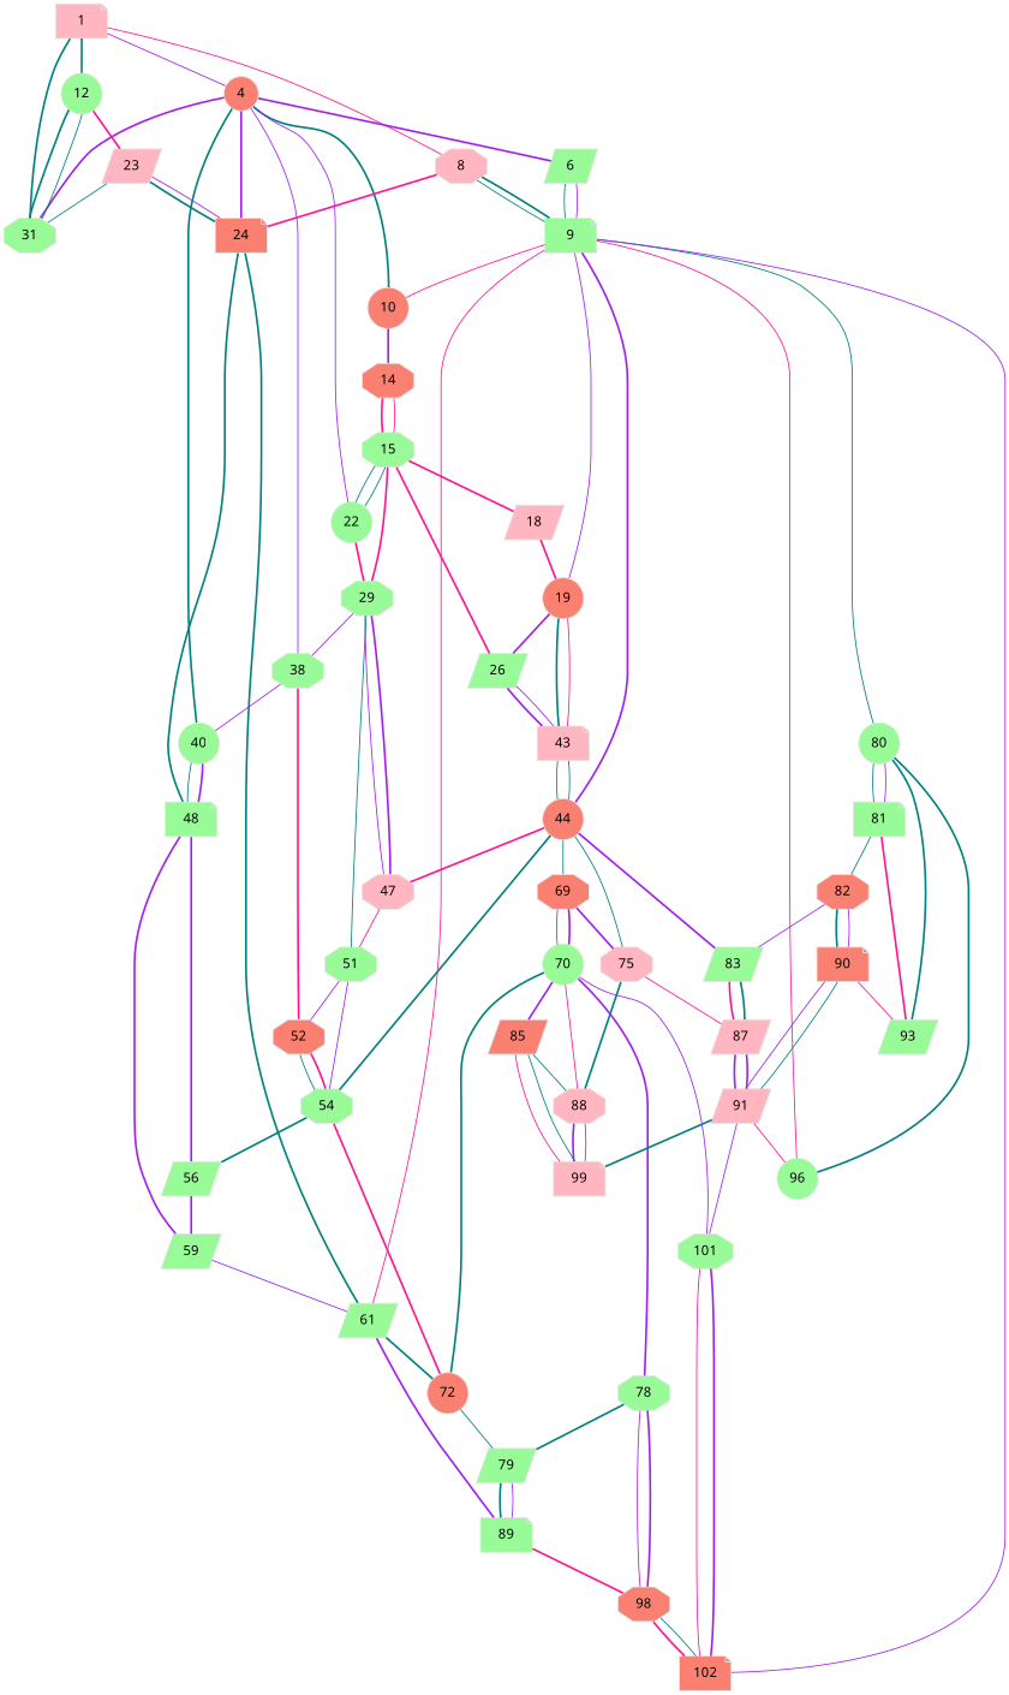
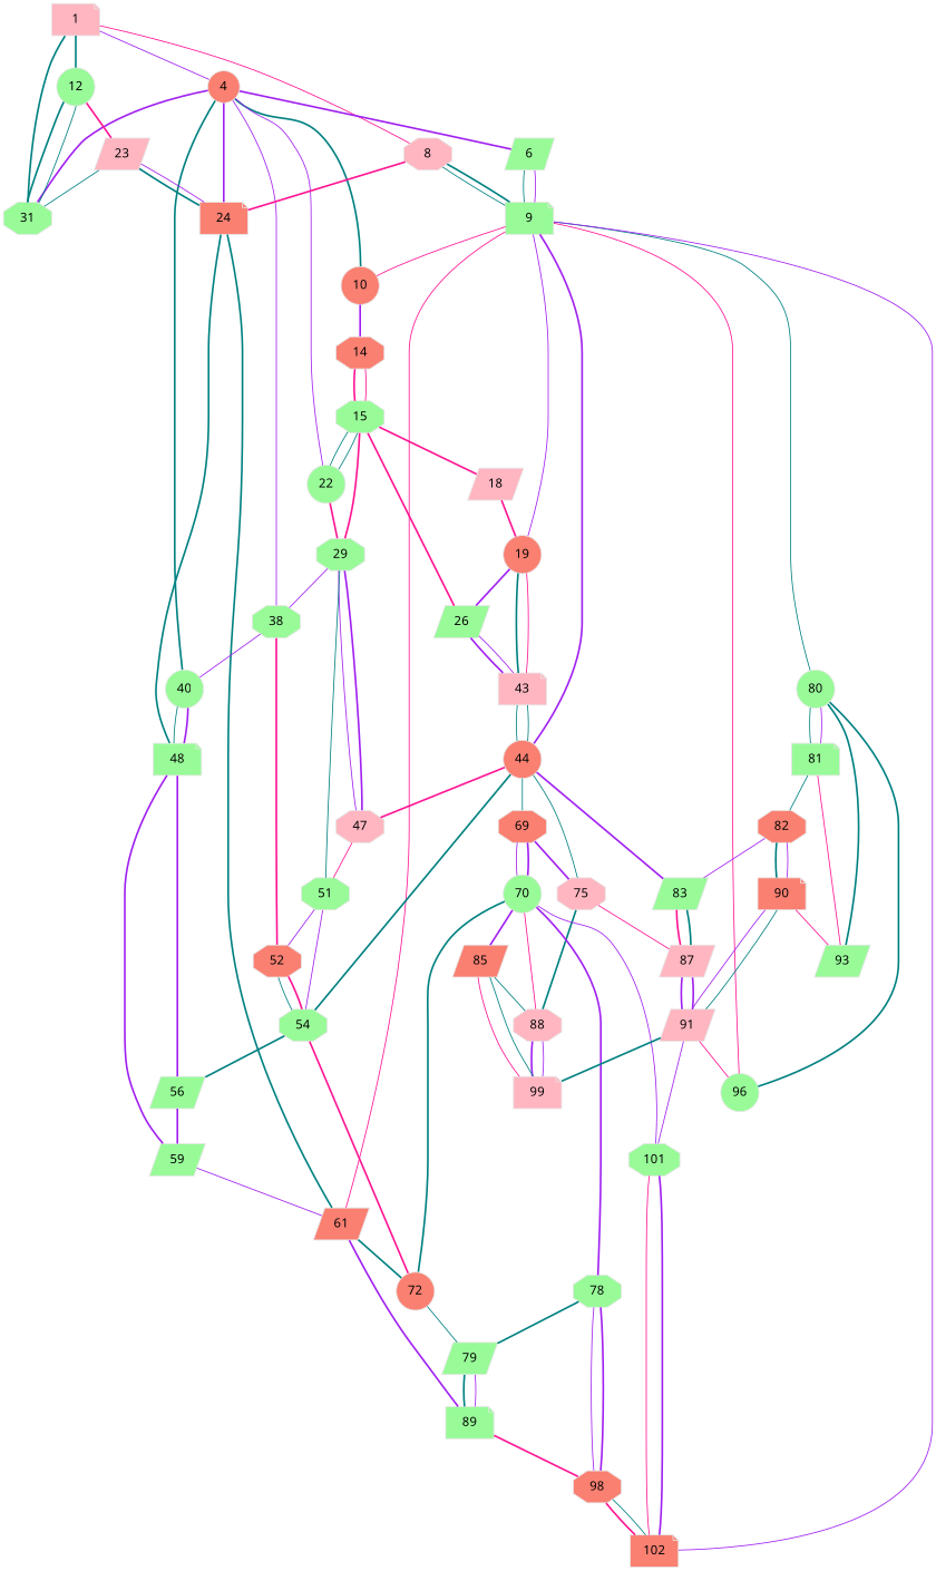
  graph {
    fontname="Noto Sans"
    node [color=gray90 fillcolor=palegreen fontname="Noto Sans" shape=octagon style=filled]
    edge [color=purple fontname="Noto Sans" style=bold]
    1 [fillcolor=lightpink shape=note super="+2+7"]
    4 [fillcolor=salmon shape=circle super="+5+21"]
    8 [fillcolor=lightpink]
    12 [shape=circle super="+13"]
    31 [super="+32"]
    6 [shape=parallelogram]
    10 [fillcolor=salmon shape=circle]
    22 [shape=circle]
    24 [fillcolor=salmon shape=note super="+25+42"]
    38 [super="+39"]
    40 [shape=circle super="+41"]
    9 [shape=note super="+65+11"]
    23 [fillcolor=lightpink shape=parallelogram]
    14 [fillcolor=salmon]
    29 [super="+30"]
-   61 [shape=parallelogram super="+62"]
+   61 [fillcolor=salmon shape=parallelogram super="+62"]
    48 [shape=note super="+49"]
    52 [fillcolor=salmon]
    19 [fillcolor=salmon shape=circle super="+20"]
    44 [fillcolor=salmon shape=circle super="+45"]
    80 [shape=circle super="+94"]
    96 [shape=circle]
    102 [fillcolor=salmon shape=note]
    26 [shape=parallelogram super="+27"]
    43 [fillcolor=lightpink shape=note]
    47 [fillcolor=lightpink]
    54 [super="+55+63"]
    69 [fillcolor=salmon]
    75 [fillcolor=lightpink super="+84"]
    83 [shape=parallelogram]
    72 [fillcolor=salmon shape=circle super="+73"]
    89 [shape=note]
    81 [shape=note super="+92"]
    93 [shape=parallelogram]
    15 [super="+16"]
    18 [fillcolor=lightpink shape=parallelogram]
    51 [super="+53"]
    56 [shape=parallelogram super="+57"]
    59 [shape=parallelogram super="+60"]
    70 [shape=circle super="+71"]
    88 [fillcolor=lightpink]
    87 [fillcolor=lightpink shape=parallelogram]
    79 [shape=parallelogram]
    98 [fillcolor=salmon]
    78
    85 [fillcolor=salmon shape=parallelogram super="+86"]
    101
    99 [fillcolor=lightpink shape=note]
    91 [fillcolor=lightpink shape=parallelogram super="+97"]
    82 [fillcolor=salmon]
    90 [fillcolor=salmon shape=note]
    1 -- 4 [style=solid]
    1 -- 8 [color=deeppink style=solid]
    1 -- 12 [color=teal weight=2]
    1 -- 31 [color=teal]
    4 -- 31
    4 -- 6
    4 -- 10 [color=teal]
    4 -- 22 [style=solid]
    4 -- 24
    4 -- 38 [style=solid]
    4 -- 40 [color=teal weight=2]
    8 -- 24 [color=deeppink]
    8 -- 9 [color=teal style=solid]
    8 -- 9 [color=teal]
    12 -- 31 [color=teal]
    12 -- 31 [color=teal style=solid]
    12 -- 23 [color=deeppink]
    6 -- 9 [color=teal style=solid]
    6 -- 9 [style=solid]
    10 -- 14
    22 -- 29 [color=deeppink]
    24 -- 61 [color=teal]
    24 -- 48 [color=teal]
    38 -- 40 [style=solid]
    38 -- 52 [color=deeppink]
    40 -- 48 [color=teal style=solid]
    40 -- 48
    9 -- 10 [color=deeppink style=solid]
    9 -- 61 [color=deeppink style=solid]
    9 -- 19 [style=solid]
    9 -- 44
    9 -- 80 [color=teal style=solid]
    9 -- 96 [color=deeppink style=solid]
    9 -- 102 [style=solid]
    23 -- 31 [color=teal style=solid]
    23 -- 24 [color=teal]
    23 -- 24 [style=solid]
    14 -- 15 [color=deeppink]
    14 -- 15 [color=deeppink style=solid]
    29 -- 38 [style=solid]
    29 -- 47 [style=solid]
    29 -- 47
    29 -- 51 [color=teal style=solid]
    61 -- 72 [color=teal]
    61 -- 89
    48 -- 56
    48 -- 59
    52 -- 54 [color=teal style=solid]
    52 -- 54 [color=deeppink]
    19 -- 26
    19 -- 43 [color=teal]
    19 -- 43 [color=deeppink style=solid]
    44 -- 47 [color=deeppink]
    44 -- 54 [color=teal]
    44 -- 69 [color=teal style=solid]
    44 -- 75 [color=teal style=solid]
    44 -- 83
    80 -- 96 [color=teal]
    80 -- 81 [color=teal style=solid weight=2]
    80 -- 81 [style=solid]
    80 -- 93 [color=teal]
    26 -- 43
    26 -- 43 [style=solid]
    43 -- 44 [color=teal style=solid]
    43 -- 44 [color=teal style=solid]
    47 -- 51 [color=deeppink style=solid]
    54 -- 72 [color=deeppink]
    54 -- 56 [color=teal]
    69 -- 75
    69 -- 70 [style=solid]
    69 -- 70
    75 -- 88 [color=teal]
    75 -- 87 [color=deeppink style=solid]
    83 -- 87 [color=deeppink]
    83 -- 87 [color=teal]
    72 -- 79 [color=teal style=solid]
    89 -- 98 [color=deeppink]
-   81 -- 93 [color=deeppink]
+   81 -- 93 [color=deeppink style=solid]
    81 -- 82 [color=teal style=solid]
    15 -- 22 [color=teal style=solid]
    15 -- 22 [color=teal style=solid]
    15 -- 29 [color=deeppink]
    15 -- 26 [color=deeppink weight=2]
    15 -- 18 [color=deeppink]
    18 -- 19 [color=deeppink]
    51 -- 52 [style=solid]
    51 -- 54 [style=solid]
    56 -- 59 [weight=2]
    59 -- 61 [style=solid]
    70 -- 72 [color=teal]
    70 -- 88 [color=deeppink style=solid]
    70 -- 78
    70 -- 85
    70 -- 101 [style=solid]
    88 -- 99
    88 -- 99 [style=solid]
    87 -- 91
    87 -- 91
    79 -- 89 [color=teal]
    79 -- 89 [style=solid]
    98 -- 102 [color=deeppink]
    98 -- 102 [color=teal style=solid]
    78 -- 79 [color=teal]
    78 -- 98 [style=solid]
    78 -- 98
    85 -- 88 [color=teal style=solid]
    85 -- 99 [color=deeppink style=solid]
    85 -- 99 [color=teal style=solid]
    101 -- 102 [color=deeppink style=solid]
    101 -- 102
    91 -- 96 [color=deeppink style=solid]
    91 -- 101 [style=solid]
    91 -- 99 [color=teal]
    82 -- 83 [style=solid]
    82 -- 90 [color=teal]
    82 -- 90 [style=solid]
    90 -- 93 [color=deeppink style=solid]
    90 -- 91 [style=solid]
    90 -- 91 [color=teal style=solid]
  }
